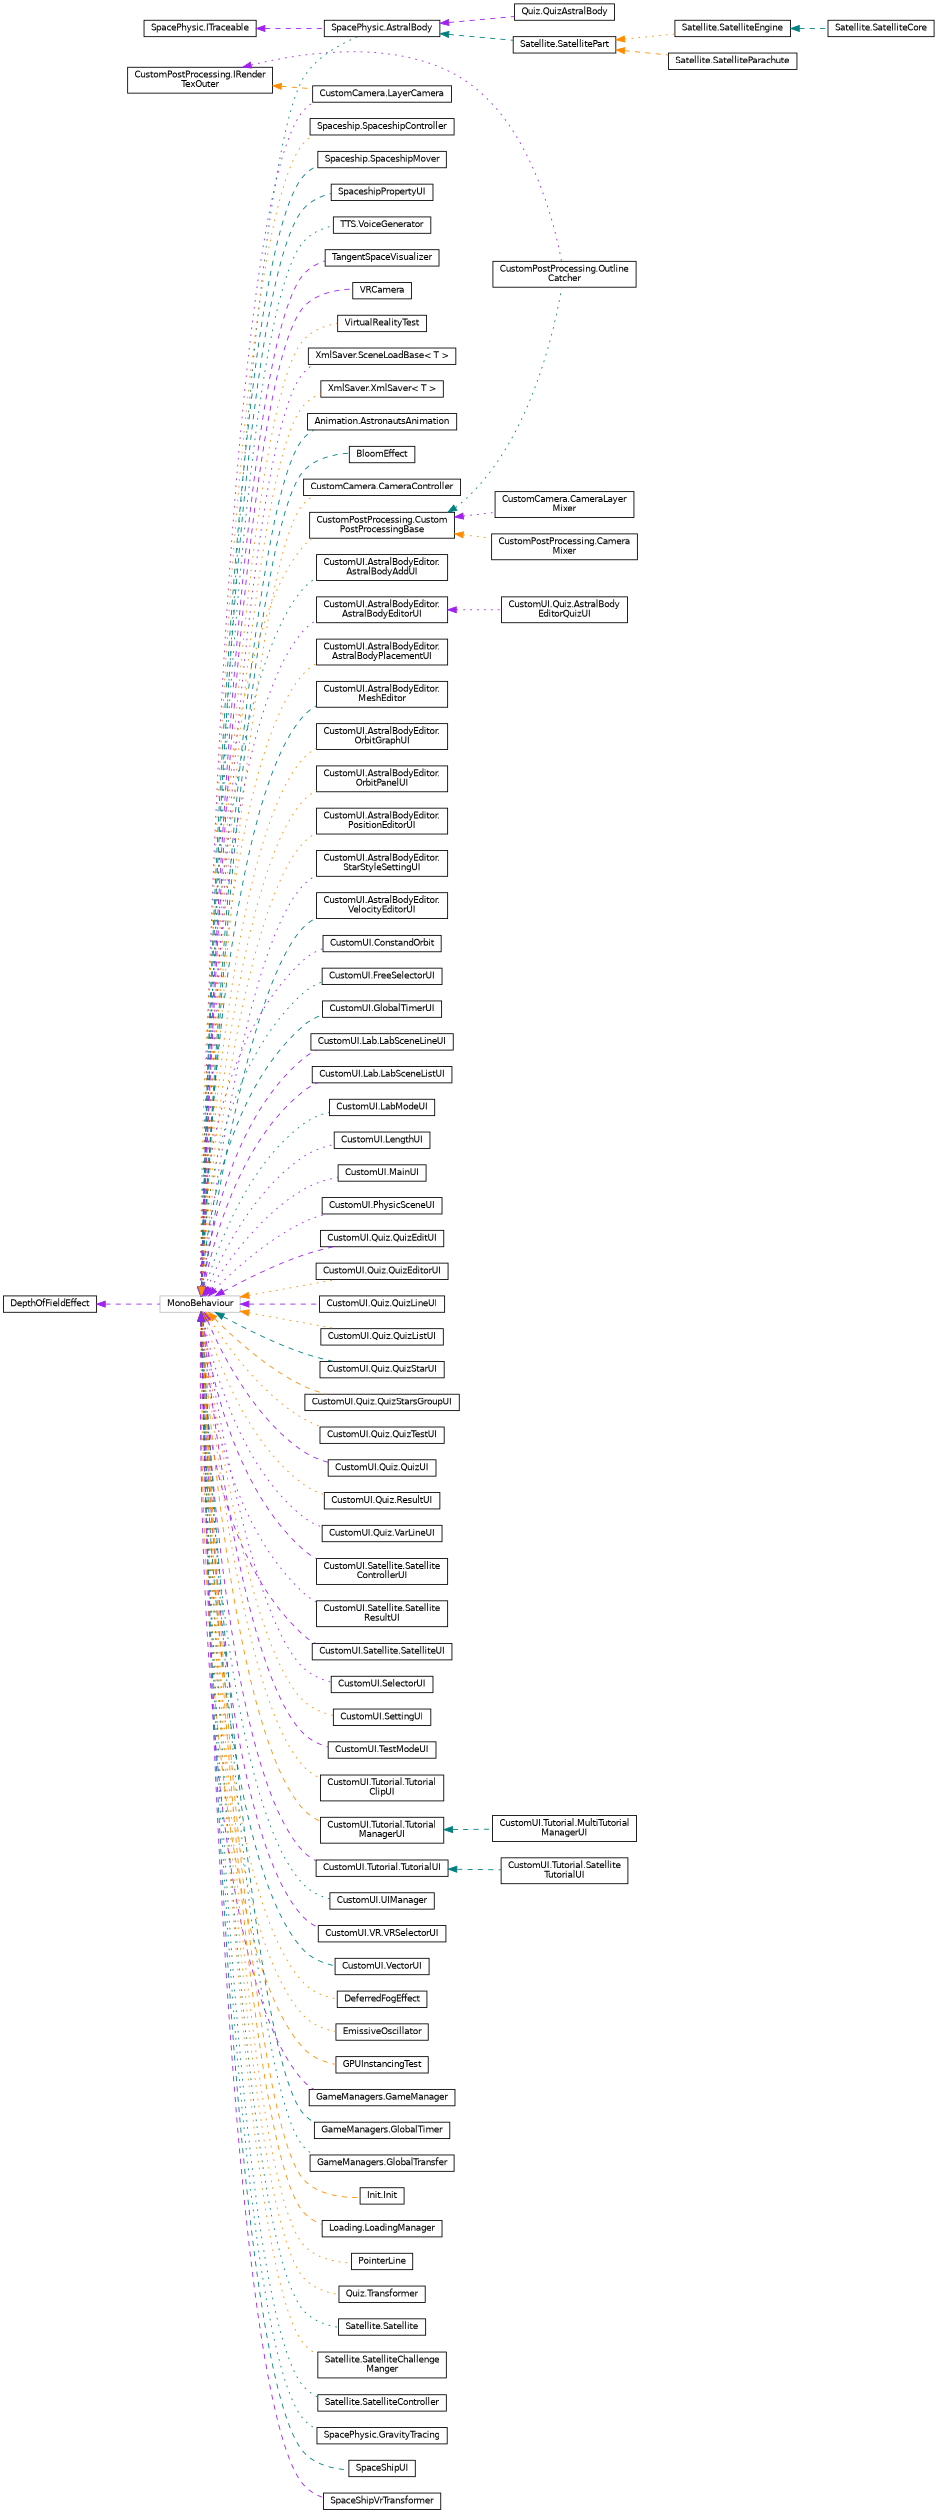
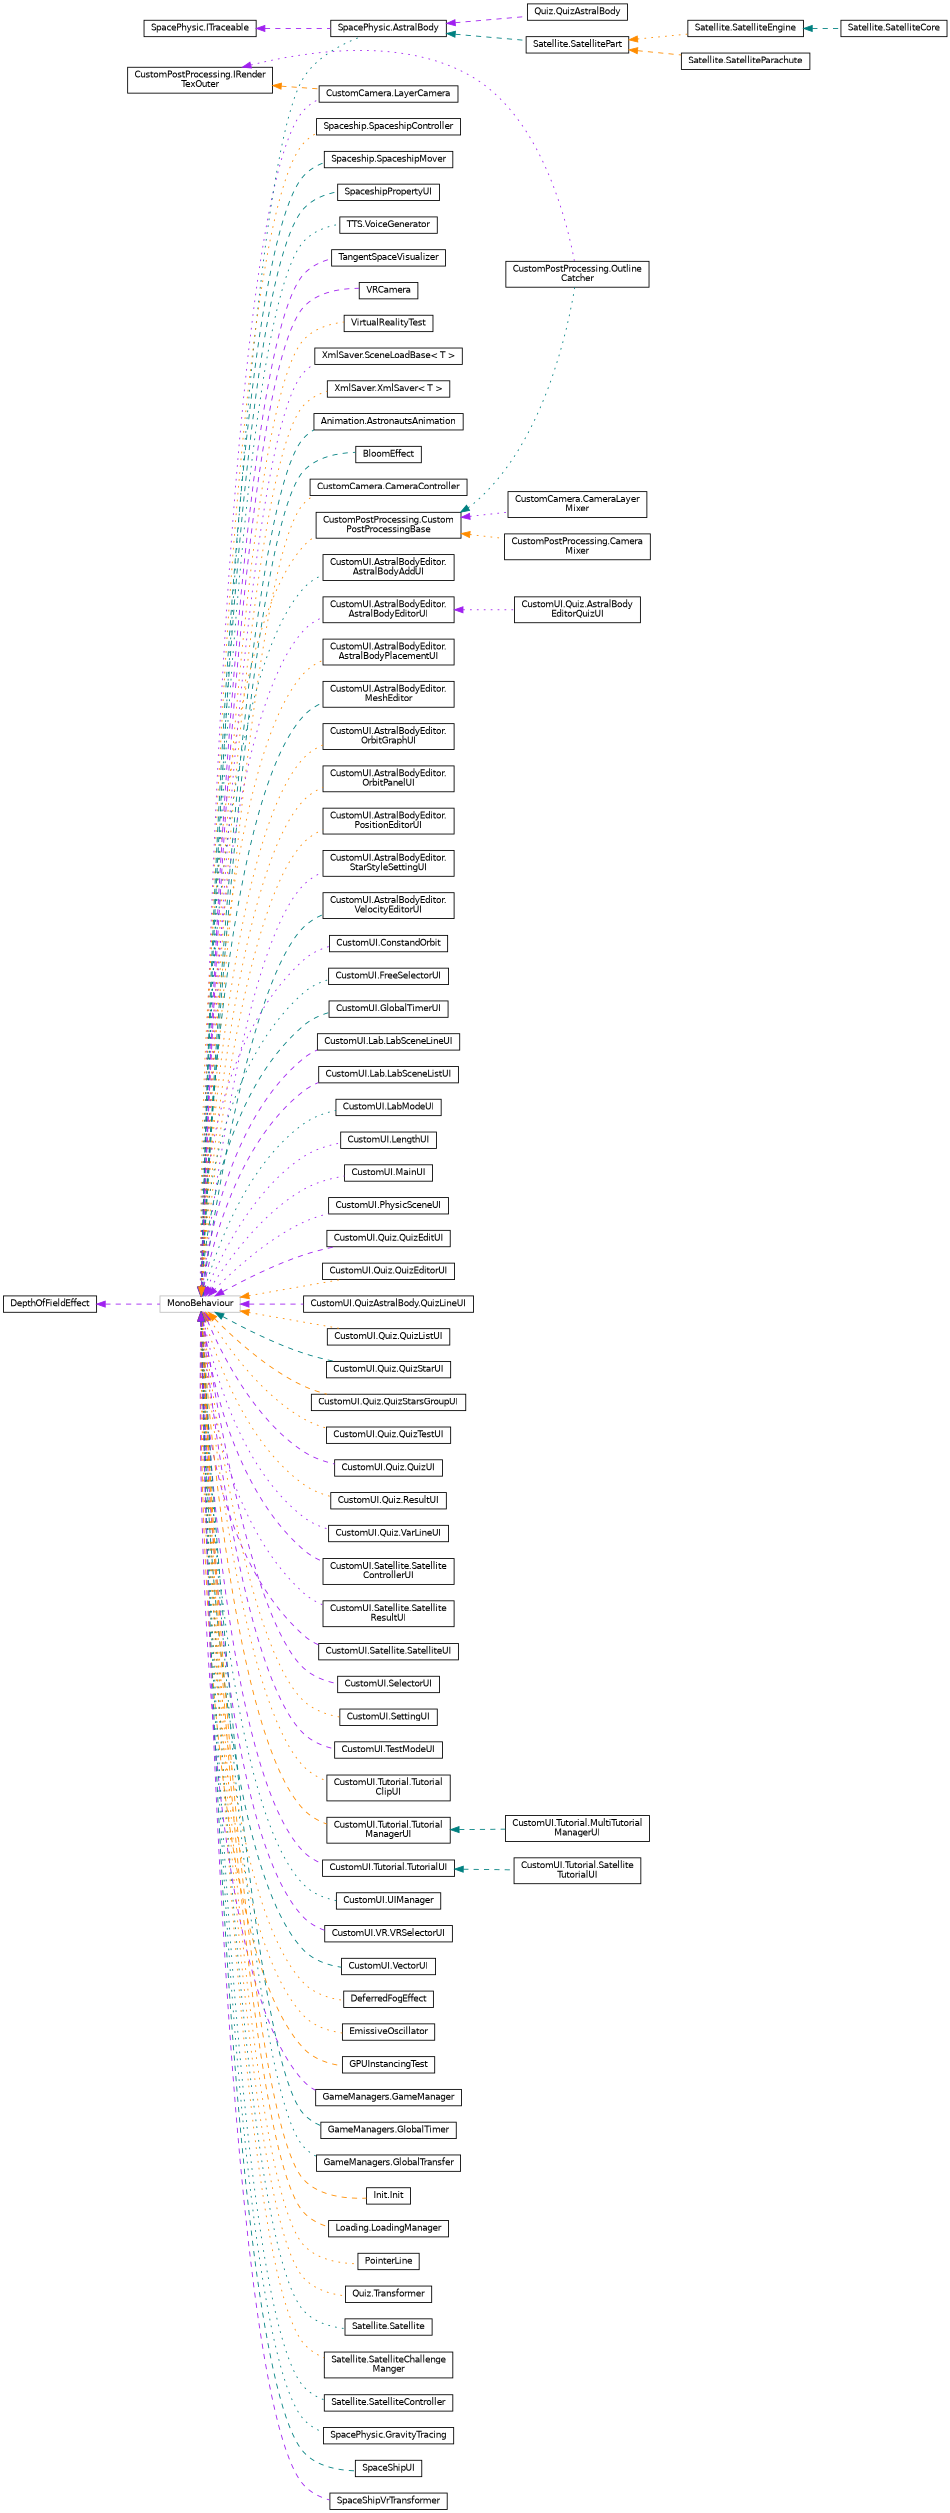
  digraph {
    rankdir=LR
    node [color=black fillcolor=white fontname=Helvetica fontsize=10 shape=record style=filled]
    edge [color=purple dir=back fontname=Helvetica fontsize=10 labelfontname=Helvetica labelfontsize=10 style=dotted]
    n1 [height=0.2 label="CustomPostProcessing.IRender\lTexOuter" width=0.4]
    n2 [height=0.2 label="CustomCamera.LayerCamera" width=0.4]
    n3 [height=0.2 label="CustomPostProcessing.Outline\lCatcher" width=0.4]
    n4 [height=0.2 label="SpacePhysic.ITraceable" width=0.4]
    n5 [height=0.2 label="SpacePhysic.AstralBody" width=0.4]
    n6 [height=0.2 label="Quiz.QuizAstralBody" width=0.4]
    n7 [height=0.2 label="Satellite.SatellitePart" width=0.4]
    n8 [height=0.2 label="Satellite.SatelliteEngine" width=0.4]
    n9 [height=0.2 label="Satellite.SatelliteParachute" width=0.4]
    n10 [height=0.2 label="Satellite.SatelliteCore" width=0.4]
    n11 [color=grey75 height=0.2 label=MonoBehaviour width=0.4]
    n12 [height=0.2 label="Animation.AstronautsAnimation" width=0.4]
    n13 [height=0.2 label=BloomEffect width=0.4]
    n14 [height=0.2 label="CustomCamera.CameraController" width=0.4]
    n15 [height=0.2 label="CustomPostProcessing.Custom\lPostProcessingBase" width=0.4]
    n16 [height=0.2 label="CustomUI.AstralBodyEditor.\lAstralBodyAddUI" width=0.4]
    n17 [height=0.2 label="CustomUI.AstralBodyEditor.\lAstralBodyEditorUI" width=0.4]
    n18 [height=0.2 label="CustomUI.AstralBodyEditor.\lAstralBodyPlacementUI" width=0.4]
    n19 [height=0.2 label="CustomUI.AstralBodyEditor.\lMeshEditor" width=0.4]
    n20 [height=0.2 label="CustomUI.AstralBodyEditor.\lOrbitGraphUI" width=0.4]
    n21 [height=0.2 label="CustomUI.AstralBodyEditor.\lOrbitPanelUI" width=0.4]
    n22 [height=0.2 label="CustomUI.AstralBodyEditor.\lPositionEditorUI" width=0.4]
    n23 [height=0.2 label="CustomUI.AstralBodyEditor.\lStarStyleSettingUI" width=0.4]
    n24 [height=0.2 label="CustomUI.AstralBodyEditor.\lVelocityEditorUI" width=0.4]
    n25 [height=0.2 label="CustomUI.ConstandOrbit" width=0.4]
    n26 [height=0.2 label="CustomUI.FreeSelectorUI" width=0.4]
    n27 [height=0.2 label="CustomUI.GlobalTimerUI" width=0.4]
    n28 [height=0.2 label="CustomUI.Lab.LabSceneLineUI" width=0.4]
    n29 [height=0.2 label="CustomUI.Lab.LabSceneListUI" width=0.4]
    n30 [height=0.2 label="CustomUI.LabModeUI" width=0.4]
    n31 [height=0.2 label="CustomUI.LengthUI" width=0.4]
    n32 [height=0.2 label="CustomUI.MainUI" width=0.4]
    n33 [height=0.2 label="CustomUI.PhysicSceneUI" width=0.4]
    n34 [height=0.2 label="CustomUI.Quiz.QuizEditUI" width=0.4]
    n35 [height=0.2 label="CustomUI.Quiz.QuizEditorUI" width=0.4]
-   n36 [height=0.2 label="CustomUI.Quiz.QuizLineUI" width=0.4]
+   n36 [height=0.2 label="CustomUI.QuizAstralBody.QuizLineUI" width=0.4]
    n37 [height=0.2 label="CustomUI.Quiz.QuizListUI" width=0.4]
    n38 [height=0.2 label="CustomUI.Quiz.QuizStarUI" width=0.4]
    n39 [height=0.2 label="CustomUI.Quiz.QuizStarsGroupUI" width=0.4]
    n40 [height=0.2 label="CustomUI.Quiz.QuizTestUI" width=0.4]
    n41 [height=0.2 label="CustomUI.Quiz.QuizUI" width=0.4]
    n42 [height=0.2 label="CustomUI.Quiz.ResultUI" width=0.4]
    n43 [height=0.2 label="CustomUI.Quiz.VarLineUI" width=0.4]
    n44 [height=0.2 label="CustomUI.Satellite.Satellite\lControllerUI" width=0.4]
    n45 [height=0.2 label="CustomUI.Satellite.Satellite\lResultUI" width=0.4]
    n46 [height=0.2 label="CustomUI.Satellite.SatelliteUI" width=0.4]
    n47 [height=0.2 label="CustomUI.SelectorUI" width=0.4]
    n48 [height=0.2 label="CustomUI.SettingUI" width=0.4]
    n49 [height=0.2 label="CustomUI.TestModeUI" width=0.4]
    n50 [height=0.2 label="CustomUI.Tutorial.Tutorial\lClipUI" width=0.4]
    n51 [height=0.2 label="CustomUI.Tutorial.Tutorial\lManagerUI" width=0.4]
    n52 [height=0.2 label="CustomUI.Tutorial.TutorialUI" width=0.4]
    n53 [height=0.2 label="CustomUI.UIManager" width=0.4]
    n54 [height=0.2 label="CustomUI.VR.VRSelectorUI" width=0.4]
    n55 [height=0.2 label="CustomUI.VectorUI" width=0.4]
    n56 [height=0.2 label=DeferredFogEffect width=0.4]
    n57 [height=0.2 label=EmissiveOscillator width=0.4]
    n58 [height=0.2 label=GPUInstancingTest width=0.4]
    n59 [height=0.2 label="GameManagers.GameManager" width=0.4]
    n60 [height=0.2 label="GameManagers.GlobalTimer" width=0.4]
    n61 [height=0.2 label="GameManagers.GlobalTransfer" width=0.4]
    n62 [height=0.2 label="Init.Init" width=0.4]
    n63 [height=0.2 label="Loading.LoadingManager" width=0.4]
    n64 [height=0.2 label=PointerLine width=0.4]
    n65 [height=0.2 label="Quiz.Transformer" width=0.4]
    n66 [height=0.2 label="Satellite.Satellite" width=0.4]
    n67 [height=0.2 label="Satellite.SatelliteChallenge\lManger" width=0.4]
    n68 [height=0.2 label="Satellite.SatelliteController" width=0.4]
    n69 [height=0.2 label="SpacePhysic.GravityTracing" width=0.4]
    n70 [height=0.2 label=SpaceShipUI width=0.4]
    n71 [height=0.2 label=SpaceShipVrTransformer width=0.4]
    n72 [height=0.2 label="Spaceship.SpaceshipController" width=0.4]
    n73 [height=0.2 label="Spaceship.SpaceshipMover" width=0.4]
    n74 [height=0.2 label=SpaceshipPropertyUI width=0.4]
    n75 [height=0.2 label="TTS.VoiceGenerator" width=0.4]
    n76 [height=0.2 label=TangentSpaceVisualizer width=0.4]
    n77 [height=0.2 label=VRCamera width=0.4]
    n78 [height=0.2 label=VirtualRealityTest width=0.4]
    n79 [height=0.2 label="XmlSaver.SceneLoadBase\< T \>" width=0.4]
    n80 [height=0.2 label="XmlSaver.XmlSaver\< T \>" width=0.4]
    n81 [height=0.2 label="CustomCamera.CameraLayer\lMixer" width=0.4]
    n82 [height=0.2 label="CustomPostProcessing.Camera\lMixer" width=0.4]
    n83 [height=0.2 label="CustomUI.Quiz.AstralBody\lEditorQuizUI" width=0.4]
    n84 [height=0.2 label="CustomUI.Tutorial.MultiTutorial\lManagerUI" width=0.4]
    n85 [height=0.2 label="CustomUI.Tutorial.Satellite\lTutorialUI" width=0.4]
    n86 [height=0.2 label=DepthOfFieldEffect width=0.4]
    n1 -> n2 [color=darkorange style=dashed]
    n1 -> n3
    n4 -> n5 [style=dashed]
    n5 -> n6 [style=dashed]
    n5 -> n7 [color=teal style=dashed]
    n7 -> n8 [color=darkorange]
    n7 -> n9 [color=darkorange style=dashed]
    n8 -> n10 [color=teal style=dashed]
    n11 -> n2
    n11 -> n5 [color=teal]
    n11 -> n12 [color=teal style=dashed]
    n11 -> n13 [color=teal style=dashed]
    n11 -> n14 [color=darkorange]
    n11 -> n15 [color=darkorange]
    n11 -> n16 [color=teal]
    n11 -> n17
    n11 -> n18 [color=darkorange]
    n11 -> n19 [color=teal style=dashed]
    n11 -> n20 [color=darkorange]
    n11 -> n21 [color=darkorange]
    n11 -> n22 [color=darkorange]
    n11 -> n23
    n11 -> n24 [color=teal style=dashed]
    n11 -> n25
    n11 -> n26 [color=teal]
    n11 -> n27 [color=teal style=dashed]
    n11 -> n28 [style=dashed]
    n11 -> n29 [style=dashed]
    n11 -> n30 [color=teal]
    n11 -> n31
    n11 -> n32
    n11 -> n33
    n11 -> n34 [style=dashed]
    n11 -> n35 [color=darkorange]
    n11 -> n36 [style=dashed]
    n11 -> n37 [color=darkorange]
    n11 -> n38 [color=teal style=dashed]
    n11 -> n39 [color=darkorange style=dashed]
    n11 -> n40 [color=darkorange]
    n11 -> n41 [style=dashed]
    n11 -> n42 [color=darkorange]
    n11 -> n43
    n11 -> n44 [style=dashed]
    n11 -> n45
    n11 -> n46 [style=dashed]
-   n11 -> n47
+   n11 -> n47 [style=dashed]
    n11 -> n48 [color=darkorange]
    n11 -> n49 [style=dashed]
    n11 -> n50 [color=darkorange]
    n11 -> n51 [color=darkorange style=dashed]
    n11 -> n52 [style=dashed]
    n11 -> n53 [color=teal]
    n11 -> n54 [style=dashed]
    n11 -> n55 [color=teal style=dashed]
    n11 -> n56 [color=darkorange]
    n11 -> n57 [color=darkorange]
    n11 -> n58 [color=darkorange style=dashed]
    n11 -> n59 [style=dashed]
    n11 -> n60 [color=teal style=dashed]
    n11 -> n61 [color=teal]
    n11 -> n62 [color=darkorange style=dashed]
    n11 -> n63 [color=darkorange style=dashed]
    n11 -> n64 [color=darkorange]
    n11 -> n65 [color=darkorange]
    n11 -> n66 [color=teal]
    n11 -> n67 [color=darkorange]
    n11 -> n68 [color=teal]
    n11 -> n69 [color=teal]
    n11 -> n70 [color=teal style=dashed]
    n11 -> n71 [style=dashed]
    n11 -> n72 [color=darkorange]
    n11 -> n73 [color=teal style=dashed]
    n11 -> n74 [color=teal style=dashed]
    n11 -> n75 [color=teal]
    n11 -> n76 [style=dashed]
    n11 -> n77 [style=dashed]
    n11 -> n78 [color=darkorange]
    n11 -> n79
    n11 -> n80 [color=darkorange]
    n15 -> n3 [color=teal]
    n15 -> n81
    n15 -> n82 [color=darkorange]
    n17 -> n83
    n51 -> n84 [color=teal style=dashed]
    n52 -> n85 [color=teal style=dashed]
    n86 -> n11 [style=dashed]
  }
